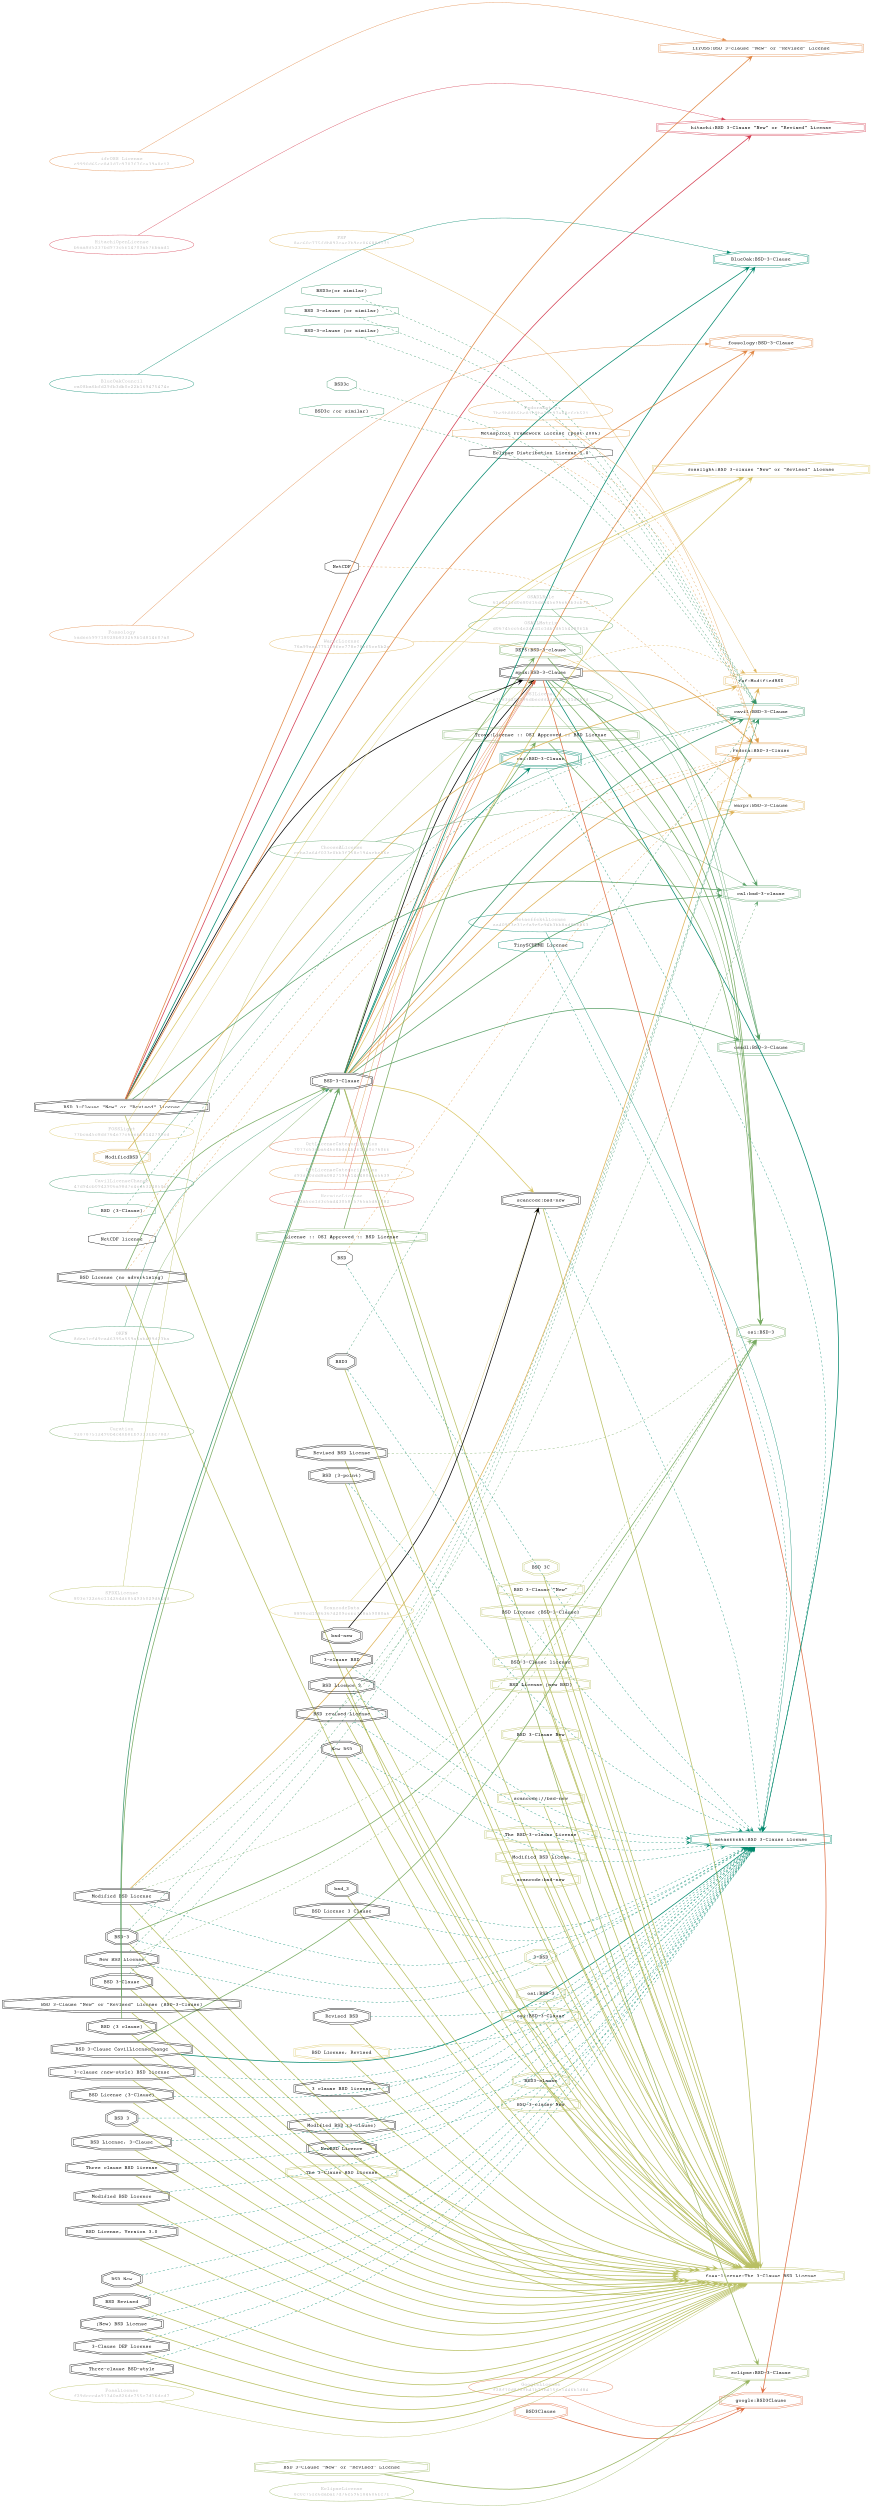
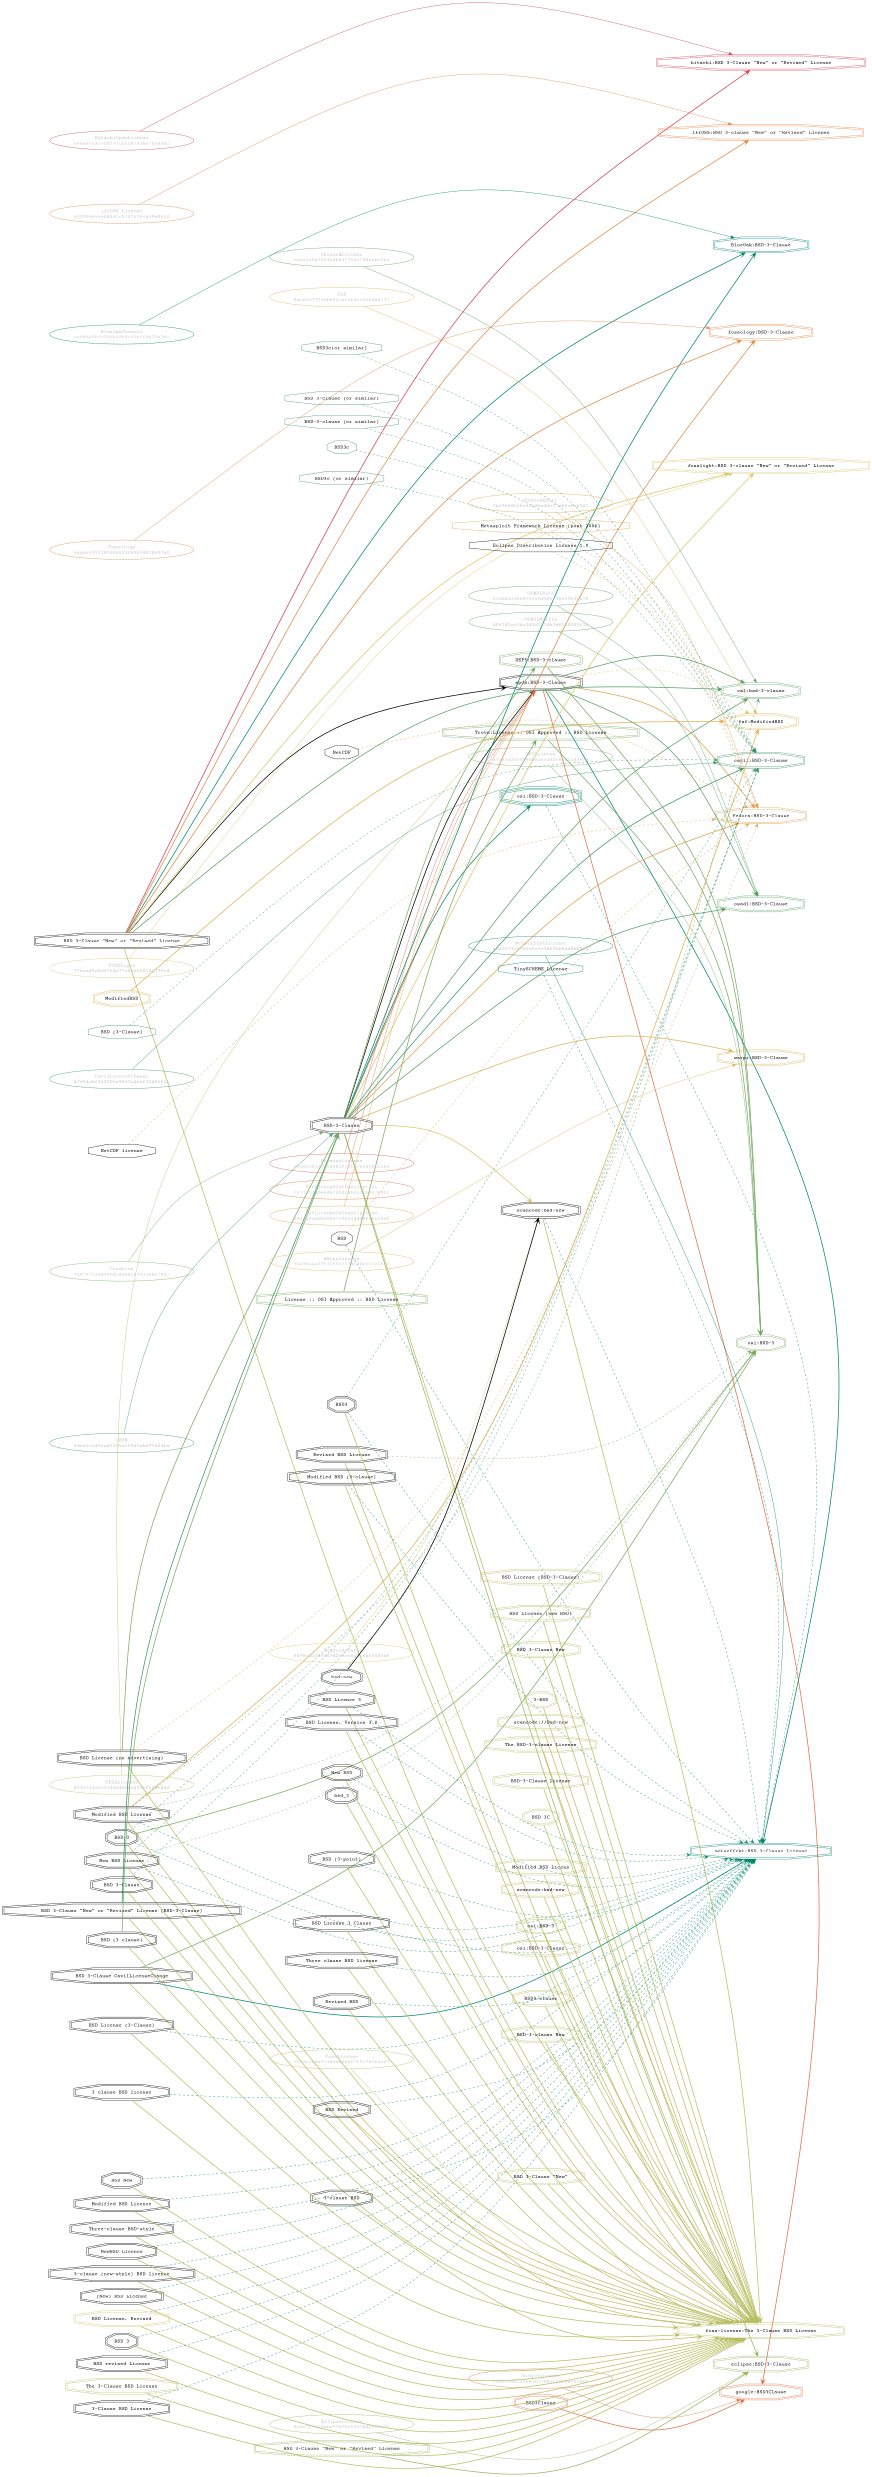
  strict digraph {
    fontname="Courier Prime"
    rankdir=LR
    splines=curved
    node [fontname="Courier Prime" shape=doubleoctagon]
    edge [color="#b8bf62" fontname="Courier Prime" weight=0.7 arrowhead=vee style=bold]
    n1 [color="#b8bf62" fillcolor="beige;1" fontcolor=gray label="SPDXLicense\n803e722e6c114264df854935029d644d" shape=ellipse]
    n2 [label="spdx:BSD-3-Clause"]
    n3 [color="#78ab63" label="osi:BSD-3"]
    n4 [color="#e06f45" label="google:BSD3Clause"]
    n5 [color="#e09d4b" label="Fedora:BSD-3-Clause"]
    n6 [color="#58a066" label="osadl:BSD-3-Clause"]
    n7 [color="#deb256" label="fsf:ModifiedBSD"]
    n8 [color="#58a066" label="cal:bsd-3-clause"]
    n9 [color="#00876c" label="metaeffekt:BSD 3-Clause License"]
    n10 [label="BSD-3-Clause"]
    n11 [color="#78ab63" label="DEP5:BSD-3-clause"]
    n12 [color="#00876c" label="BlueOak:BSD-3-Clause"]
    n13 [label="scancode:bsd-new"]
    n14 [color="#e18745" label="fossology:BSD-3-Clause"]
    n15 [color="#379469" label="cavil:BSD-3-Clause"]
    n16 [color="#00876c" label="osi:BSD-3-Clause" shape=tripleoctagon]
    n17 [color="#deb256" label="warpr:BSD-3-Clause"]
    n18 [color="#b8bf62" label="foss-license:The 3-Clause BSD License"]
    n19 [color="#dac767" label="fosslight:BSD 3-clause \"New\" or \"Revised\" License"]
    n20 [color="#98b561" label="eclipse:BSD-3-Clause"]
    n21 [label="BSD 3-Clause \"New\" or \"Revised\" License"]
    n22 [color="#d43d51" label="hitachi:BSD 3-Clause \"New\" or \"Revised\" License"]
    n23 [color="#e18745" label="ifrOSS:BSD 3-clause \"New\" or \"Revised\" License"]
    n24 [label=NetCDF shape=octagon]
    n25 [label="NetCDF license" shape=octagon]
    n26 [color="#78ab63" fillcolor="beige;1" fontcolor=gray label="OSILicense\ne7583f205996dbecff2d2f8ec11d367d" shape=ellipse]
    n27 [label="BSD-3"]
    n28 [label="BSD 3-Clause CavilLicenseChange"]
    n29 [color="#78ab63" label="Trove:License :: OSI Approved :: BSD License"]
    n30 [color="#78ab63" label="License :: OSI Approved :: BSD License"]
    n31 [label="Revised BSD License"]
    n32 [label="Modified BSD License"]
    n33 [label="New BSD License"]
    n34 [color="#e06f45" fillcolor="beige;1" fontcolor=gray label="GoogleLicense\nf28f10d8f2fb41b77b415fc1446b1d84" shape=ellipse]
    n35 [color="#e06f45" label=BSD3Clause]
    n36 [label=BSD shape=octagon]
    n37 [color="#e09d4b" fillcolor="beige;1" fontcolor=gray label="FedoraEntry\n7be9b88b5be81b9ba2dc97a88cfcb521" shape=ellipse]
    n38 [label="BSD License (no advertising)"]
    n39 [color="#e09d4b" label="Metasploit Framework License (post 2006)" shape=octagon]
    n40 [label="Eclipse Distribution License 1.0" shape=octagon]
    n41 [color="#00876c" fillcolor="beige;1" fontcolor=gray label="BlueOakCouncil\nca08ba6bfd29fb3db0c22b169475474c" shape=ellipse]
    n42 [color="#58a066" fillcolor="beige;1" fontcolor=gray label="OSADLRule\n61ea42fd0e80f16dd345e96e69b3cb78" shape=ellipse]
    n43 [color="#58a066" fillcolor="beige;1" fontcolor=gray label="OSADLMatrix\nd06745cc54e243d1c1db3d6154280f1b" shape=ellipse]
    n44 [color="#deb256" fillcolor="beige;1" fontcolor=gray label="FSF\n8ac60c775fdb892cae2b9ee06688d171" shape=ellipse]
    n45 [color="#deb256" label=ModifiedBSD]
    n46 [color="#58a066" fillcolor="beige;1" fontcolor=gray label="ChooseALicense\nceba2a64f023e0bb3f758c194aebe56e" shape=ellipse]
    n47 [color="#dac767" fillcolor="beige;1" fontcolor=gray label="ScancodeData\n8898cd1986367d209cefc7c8a59080a6" shape=ellipse]
    n48 [label="bsd-new"]
    n49 [color="#e18745" fillcolor="beige;1" fontcolor=gray label="Fossology\n5adee599718028b833269b1d814f07a0" shape=ellipse]
    n50 [color="#379469" fillcolor="beige;1" fontcolor=gray label="OKFN\n8dea1cf49ca46395a559a5ab499d23ba" shape=ellipse]
    n51 [label="BSD 3-Clause \"New\" or \"Revised\" License (BSD-3-Clause)"]
    n52 [color="#e06f45" fillcolor="beige;1" fontcolor=gray label="OrtLicenseCategorization\n7077c53aba646c8bde4b2f1850c760ff" shape=ellipse]
    n53 [color="#e09d4b" fillcolor="beige;1" fontcolor=gray label="OrtLicenseCategorization\nf93ff0fdd8a0827196614d480afe5639" shape=ellipse]
    n54 [color="#379469" fillcolor="beige;1" fontcolor=gray label="CavilLicenseChange\n47d94cb0942906a98d7e4ea6324850fb" shape=ellipse]
    n55 [color="#379469" label="BSD (3-Clause)" shape=octagon]
    n56 [label="BSD 3-Clause"]
    n57 [color="#379469" label="BSD 3-clause (or similar)" shape=octagon]
    n58 [color="#379469" label="BSD-3-clause (or similar)" shape=octagon]
    n59 [label=BSD3]
    n60 [color="#379469" label=BSD3c shape=octagon]
    n61 [color="#379469" label="BSD3c (or similar)" shape=octagon]
    n62 [color="#379469" label="BSD3c(or similar)" shape=octagon]
    n63 [color="#00876c" fillcolor="beige;1" fontcolor=gray label="MetaeffektLicense\naa40973e31efa9e5e94b3bb8ad8bb963" shape=ellipse]
-   n64 [label="3-Clause DEP License"]
+   n64 [label="3-Clause BSD License"]
    n65 [label="3-clause BSD"]
    n66 [label="Three-clause BSD-style"]
    n67 [label=bsd_3]
    n68 [label="Modified BSD Licence"]
    n69 [label="Modified BSD (3-clause)"]
    n70 [label="BSD New"]
    n71 [label="New BSD"]
    n72 [label="(New) BSD License"]
    n73 [label="Revised BSD"]
    n74 [label="3-clause (new-style) BSD license"]
    n75 [label="BSD (3-point)"]
    n76 [label="BSD 3"]
    n77 [label="BSD Licence 3"]
    n78 [label="BSD License (3-Clause)"]
    n79 [label="BSD License 3 Clause"]
-   n80 [label="BSD License, 3-Clause"]
    n81 [color="#dac767" label="BSD License, Revised"]
    n82 [label="BSD License, Version 3.0"]
    n83 [label="BSD revised License"]
    n84 [label="BSD Revised"]
    n85 [label="NewBSD Licence"]
    n86 [label="Three clause BSD license"]
    n87 [color="#00876c" label="TinySCHEME License" shape=octagon]
    n88 [label="3 clause BSD license"]
    n89 [color="#dc574a" fillcolor="beige;1" fontcolor=gray label="HermineLicense\nee2a5ce1f3c5ad43058f5765a5d61382" shape=ellipse]
    n90 [color="#deb256" fillcolor="beige;1" fontcolor=gray label="WarprLicense\n76a99aaa775159fec778e78ef5ce5b2c" shape=ellipse]
    n91 [color="#b8bf62" fillcolor="beige;1" fontcolor=gray label="FossLicense\nf29dccc4a91340a826de755c7d16dcd7" shape=ellipse]
    n92 [color="#b8bf62" label="The 3-Clause BSD License"]
    n93 [color="#b8bf62" label="3-BSD"]
    n94 [label="BSD (3 clause)"]
    n95 [color="#b8bf62" label="scancode://bsd-new"]
    n96 [color="#b8bf62" label="The BSD-3-clause License"]
    n97 [color="#b8bf62" label="Modified BSD Licens"]
    n98 [color="#b8bf62" label="scancode:bsd-new"]
    n99 [color="#b8bf62" label="osi:BSD-3"]
    n100 [color="#b8bf62" label="osi:BSD-3-Clause"]
    n101 [color="#b8bf62" label="BSD3-clause"]
    n102 [color="#b8bf62" label="BSD-3-clause New"]
    n103 [color="#b8bf62" label="BSD 3-Clause \"New\""]
    n104 [color="#b8bf62" label="BSD License (BSD-3-Clause)"]
    n105 [color="#b8bf62" label="BSD 3C"]
    n106 [color="#b8bf62" label="BSD-3-Clause license"]
    n107 [color="#b8bf62" label="BSD License (new BSD)"]
    n108 [color="#b8bf62" label="BSD 3-Clause New"]
    n109 [color="#dac767" fillcolor="beige;1" fontcolor=gray label="FOSSLight\n77bca45c8df764e77c6eeff8142799cd" shape=ellipse]
    n110 [color="#d43d51" fillcolor="beige;1" fontcolor=gray label="HitachiOpenLicense\nb6aa8f5237bd973c5f14703a57fbaad1" shape=ellipse]
    n111 [color="#98b561" fillcolor="beige;1" fontcolor=gray label="EclipseLicense\n8c0c75fe6dabaf7d76e596184606fc7f" shape=ellipse]
    n112 [color="#98b561" label="BSD 3-Clause “New” or “Revised” License"]
    n113 [color="#e18745" fillcolor="beige;1" fontcolor=gray label="ifrOSS License\ne9990d65ce842d7c9707f7fca39a0e12" shape=ellipse]
    n114 [color="#78ab63" fillcolor="beige;1" fontcolor=gray label="Curation\n928787512490b4c40b8fb9333fbc78d7" shape=ellipse]
    n1 -> n2 [weight=0.5 arrowhead="" style=""]
    n2 -> n3 [color="#78ab63"]
    n2 -> n4 [color="#e06f45"]
    n2 -> n5 [color="#e09d4b"]
    n2 -> n6 [color="#58a066"]
    n2 -> n7 [color="#deb256" style=dashed weight=0.5]
-   n2 -> n8 [color="#58a066"]
+   n2 -> n8 [arrowhead=normal color="#58a066"]
    n2 -> n9 [color="#00876c"]
    n10 -> n2 [color=""]
    n10 -> n5 [color="#e09d4b"]
    n10 -> n6 [color="#58a066"]
    n10 -> n8 [color="#58a066"]
    n10 -> n11 [color="#78ab63"]
    n10 -> n12 [color="#00876c"]
    n10 -> n13 [color="#dac767"]
    n10 -> n14 [color="#e18745"]
    n10 -> n15 [color="#379469"]
    n10 -> n16 [color="#00876c"]
    n10 -> n17 [color="#deb256"]
    n10 -> n18
    n10 -> n19 [color="#dac767"]
    n10 -> n20 [color="#98b561"]
    n11 -> n3 [color="#78ab63"]
    n13 -> n9 [color="#00876c" style=dashed weight=0.5]
    n13 -> n18
    n16 -> n9 [color="#00876c" style=dashed weight=0.5]
    n21 -> n2 [color=""]
    n21 -> n8 [color="#58a066"]
    n21 -> n12 [color="#00876c"]
    n21 -> n14 [color="#e18745"]
    n21 -> n18
    n21 -> n19 [color="#dac767"]
    n21 -> n22 [color="#d43d51"]
    n21 -> n23 [color="#e18745"]
    n24 -> n5 [color="#e09d4b" style=dashed weight=0.5]
    n25 -> n5 [color="#e09d4b" style=dashed weight=0.5]
    n26 -> n3 [color="#78ab63" weight=0.5 arrowhead="" style=""]
    n27 -> n3 [color="#78ab63"]
    n27 -> n9 [color="#00876c" style=dashed weight=0.5]
    n27 -> n15 [color="#379469" style=dashed weight=0.5]
    n27 -> n18
    n28 -> n3 [color="#78ab63"]
    n28 -> n9 [color="#00876c"]
    n28 -> n18
    n29 -> n3 [color="#78ab63"]
    n30 -> n29 [color="#78ab63"]
    n31 -> n3 [color="#78ab63" style=dashed weight=0.5]
    n31 -> n18
    n32 -> n3 [color="#78ab63" style=dashed weight=0.5]
    n32 -> n7 [color="#deb256"]
    n32 -> n8 [color="#58a066" style=dashed weight=0.5]
    n32 -> n9 [color="#00876c" style=dashed weight=0.5]
    n32 -> n18
    n33 -> n3 [color="#78ab63" style=dashed weight=0.5]
    n33 -> n9 [color="#00876c" style=dashed weight=0.5]
    n33 -> n15 [color="#379469" style=dashed weight=0.5]
    n33 -> n18
    n34 -> n4 [color="#e06f45" weight=0.5 arrowhead="" style=""]
    n35 -> n4 [color="#e06f45"]
    n36 -> n5 [color="#e09d4b" style=dashed weight=0.5]
    n36 -> n9 [color="#00876c" style=dashed weight=0.5]
    n37 -> n5 [color="#e09d4b" weight=0.5 arrowhead="" style=""]
    n38 -> n5 [color="#e09d4b" style=dashed weight=0.5]
    n38 -> n10 [color="#78ab63"]
    n38 -> n18
    n39 -> n5 [color="#e09d4b" style=dashed weight=0.5]
    n40 -> n5 [color="#e09d4b" style=dashed weight=0.5]
    n41 -> n12 [color="#00876c" weight=0.5 arrowhead="" style=""]
    n42 -> n6 [color="#58a066" weight=0.5 arrowhead="" style=""]
    n43 -> n6 [color="#58a066" weight=0.5 arrowhead="" style=""]
    n44 -> n7 [color="#deb256" weight=0.5 arrowhead="" style=""]
    n45 -> n7 [color="#deb256"]
    n46 -> n8 [color="#58a066" weight=0.5 arrowhead="" style=""]
    n47 -> n13 [color="#dac767" weight=0.5 arrowhead="" style=""]
    n48 -> n13 [color=""]
    n49 -> n14 [color="#e18745" weight=0.5 arrowhead="" style=""]
    n50 -> n10 [color="#379469" weight=0.5 arrowhead="" style=""]
    n51 -> n10 [color="#379469"]
    n51 -> n18
    n52 -> n2 [color="#e06f45" weight=0.5 arrowhead="" style=""]
    n53 -> n2 [color="#e09d4b" weight=0.5 arrowhead="" style=""]
    n54 -> n15 [color="#379469" weight=0.5 arrowhead="" style=""]
    n55 -> n15 [color="#379469" style=dashed weight=0.5]
    n56 -> n15 [color="#379469" style=dashed weight=0.5]
    n56 -> n18
    n57 -> n15 [color="#379469" style=dashed weight=0.5]
    n58 -> n15 [color="#379469" style=dashed weight=0.5]
    n59 -> n9 [color="#00876c" style=dashed weight=0.5]
    n59 -> n15 [color="#379469" style=dashed weight=0.5]
    n59 -> n18
    n60 -> n15 [color="#379469" style=dashed weight=0.5]
    n61 -> n15 [color="#379469" style=dashed weight=0.5]
    n62 -> n15 [color="#379469" style=dashed weight=0.5]
    n63 -> n9 [color="#00876c" weight=0.5 arrowhead="" style=""]
    n64 -> n9 [color="#00876c" style=dashed weight=0.5]
    n64 -> n18
    n65 -> n9 [color="#00876c" style=dashed weight=0.5]
    n65 -> n18
    n66 -> n9 [color="#00876c" style=dashed weight=0.5]
    n66 -> n18
    n67 -> n9 [color="#00876c" style=dashed weight=0.5]
    n67 -> n18
    n68 -> n9 [color="#00876c" style=dashed weight=0.5]
    n68 -> n18
    n69 -> n9 [color="#00876c" style=dashed weight=0.5]
    n69 -> n18
    n70 -> n9 [color="#00876c" style=dashed weight=0.5]
    n70 -> n18
    n71 -> n9 [color="#00876c" style=dashed weight=0.5]
    n71 -> n18
    n72 -> n9 [color="#00876c" style=dashed weight=0.5]
    n72 -> n18
    n73 -> n9 [color="#00876c" style=dashed weight=0.5]
    n73 -> n18
    n74 -> n9 [color="#00876c" style=dashed weight=0.5]
    n74 -> n18
    n75 -> n9 [color="#00876c" style=dashed weight=0.5]
    n75 -> n18
    n76 -> n9 [color="#00876c" style=dashed weight=0.5]
    n76 -> n18
    n77 -> n9 [color="#00876c" style=dashed weight=0.5]
    n77 -> n18
    n78 -> n9 [color="#00876c" style=dashed weight=0.5]
    n78 -> n18
    n79 -> n9 [color="#00876c" style=dashed weight=0.5]
    n79 -> n18
-   n80 -> n9 [color="#00876c" style=dashed weight=0.5]
-   n80 -> n18
    n81 -> n9 [color="#00876c" style=dashed weight=0.5]
    n81 -> n18
    n82 -> n9 [color="#00876c" style=dashed weight=0.5]
    n82 -> n18
    n83 -> n9 [color="#00876c" style=dashed weight=0.5]
    n83 -> n18
    n84 -> n9 [color="#00876c" style=dashed weight=0.5]
    n84 -> n18
    n85 -> n9 [color="#00876c" style=dashed weight=0.5]
    n85 -> n18
    n86 -> n9 [color="#00876c" style=dashed weight=0.5]
    n86 -> n18
    n87 -> n9 [color="#00876c" style=dashed weight=0.5]
    n88 -> n9 [color="#00876c" style=dashed weight=0.5]
    n88 -> n18
    n89 -> n2 [color="#dc574a" weight=0.5 arrowhead="" style=""]
    n90 -> n17 [color="#deb256" weight=0.5 arrowhead="" style=""]
    n91 -> n18 [weight=0.5 arrowhead="" style=""]
    n92 -> n18
    n93 -> n18
    n94 -> n10 [color="#78ab63"]
    n94 -> n18
    n95 -> n18
    n96 -> n18
    n97 -> n18
    n98 -> n18
    n99 -> n18
    n100 -> n18
    n101 -> n18
    n102 -> n18
    n103 -> n18
    n104 -> n18
    n105 -> n18
    n106 -> n18
    n107 -> n18
    n108 -> n18
    n109 -> n19 [color="#dac767" weight=0.5 arrowhead="" style=""]
    n110 -> n22 [color="#d43d51" weight=0.5 arrowhead="" style=""]
    n111 -> n20 [color="#98b561" weight=0.5 arrowhead="" style=""]
    n112 -> n20 [color="#98b561"]
    n113 -> n23 [color="#e18745" weight=0.5 arrowhead="" style=""]
    n114 -> n10 [color="#78ab63" weight=0.5 arrowhead="" style=""]
  }
